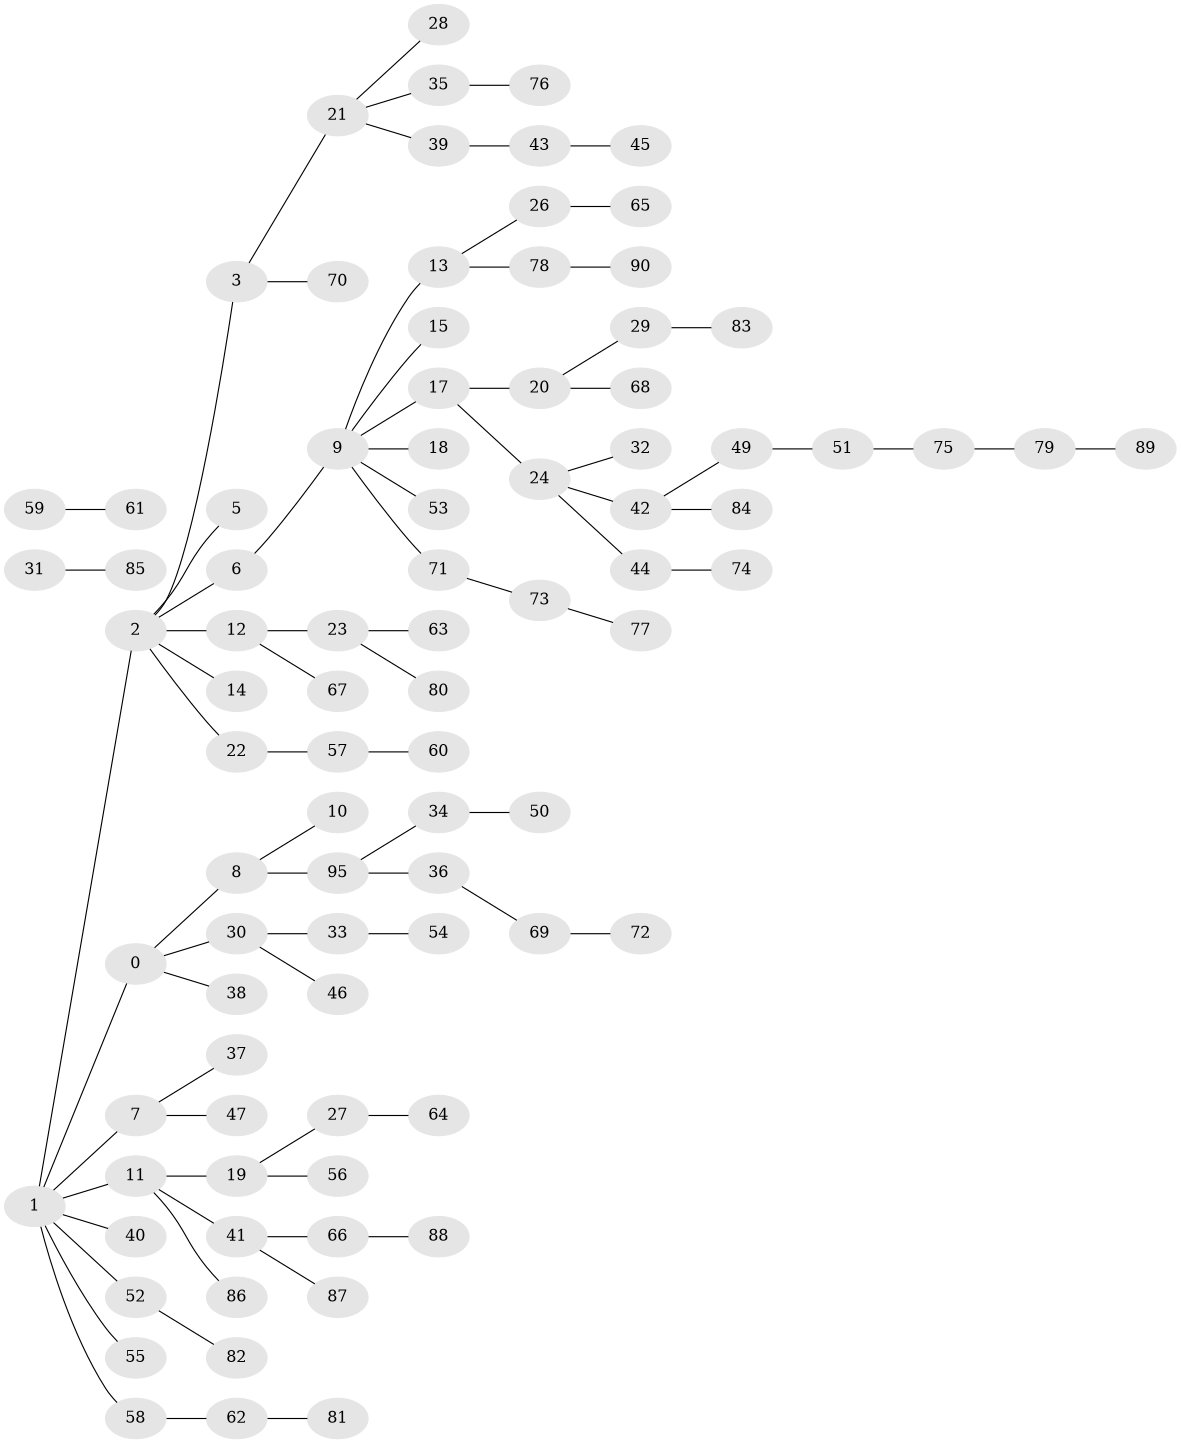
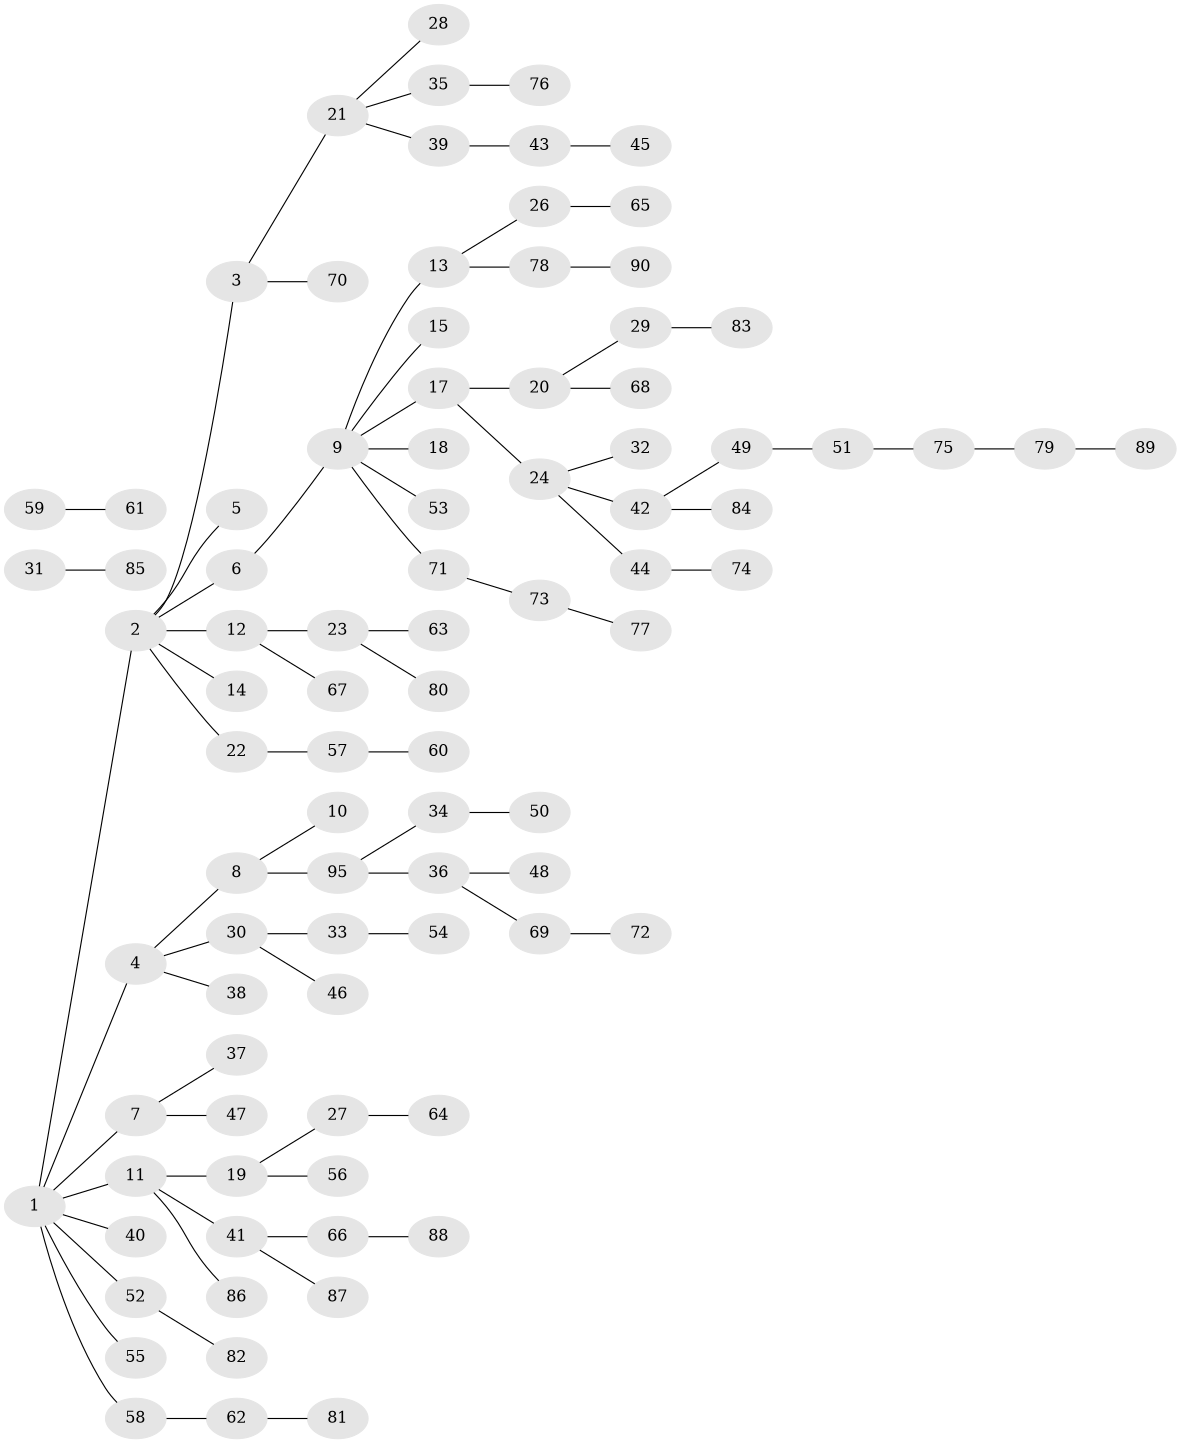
  graph {
    rankdir=LR
    node [color=gray90 style=filled]
    1
    2
-   4 [label=0]
+   4
    7
    11
    40
    52
    55
    58
    3
    5
    6
    12
    14
    22
    8
    30
    38
    37
    47
    19
    41
    86
    82
    62
    21
    70
    9
    23
    67
    57
    28
    35
    39
    10
    n36 [label=95]
    33
    46
    13
    15
    17
    18
    53
    71
    34
    36
    26
    78
    20
    24
    73
    27
    56
    66
    87
    63
    80
    65
    90
    31
    85
    29
    68
    32
    42
    44
    64
    83
    59
    61
    76
    43
    60
    49
    84
    74
    50
+   48
    69
    54
    72
    45
    88
    51
    75
    79
    81
    77
    89
    1 -- 2
    1 -- 4
    1 -- 7
    1 -- 11
    1 -- 40
    1 -- 52
    1 -- 55
    1 -- 58
    2 -- 3
    2 -- 5
    2 -- 6
    2 -- 12
    2 -- 14
    2 -- 22
    4 -- 8
    4 -- 30
    4 -- 38
    7 -- 37
    7 -- 47
    11 -- 19
    11 -- 41
    11 -- 86
    52 -- 82
    58 -- 62
    3 -- 21
    3 -- 70
    6 -- 9
    12 -- 23
    12 -- 67
    22 -- 57
    8 -- 10
    8 -- n36
    30 -- 33
    30 -- 46
    19 -- 27
    19 -- 56
    41 -- 66
    41 -- 87
    62 -- 81
    21 -- 28
    21 -- 35
    21 -- 39
    9 -- 13
    9 -- 15
    9 -- 17
    9 -- 18
    9 -- 53
    9 -- 71
    23 -- 63
    23 -- 80
    57 -- 60
    35 -- 76
    39 -- 43
    n36 -- 34
    n36 -- 36
    33 -- 54
    13 -- 26
    13 -- 78
    17 -- 20
    17 -- 24
    71 -- 73
    34 -- 50
+   36 -- 48
    36 -- 69
    26 -- 65
    78 -- 90
    20 -- 29
    20 -- 68
    24 -- 32
    24 -- 42
    24 -- 44
    73 -- 77
    27 -- 64
    66 -- 88
    31 -- 85
    29 -- 83
    42 -- 49
    42 -- 84
    44 -- 74
    59 -- 61
    43 -- 45
    49 -- 51
    69 -- 72
    51 -- 75
    75 -- 79
    79 -- 89
  }
